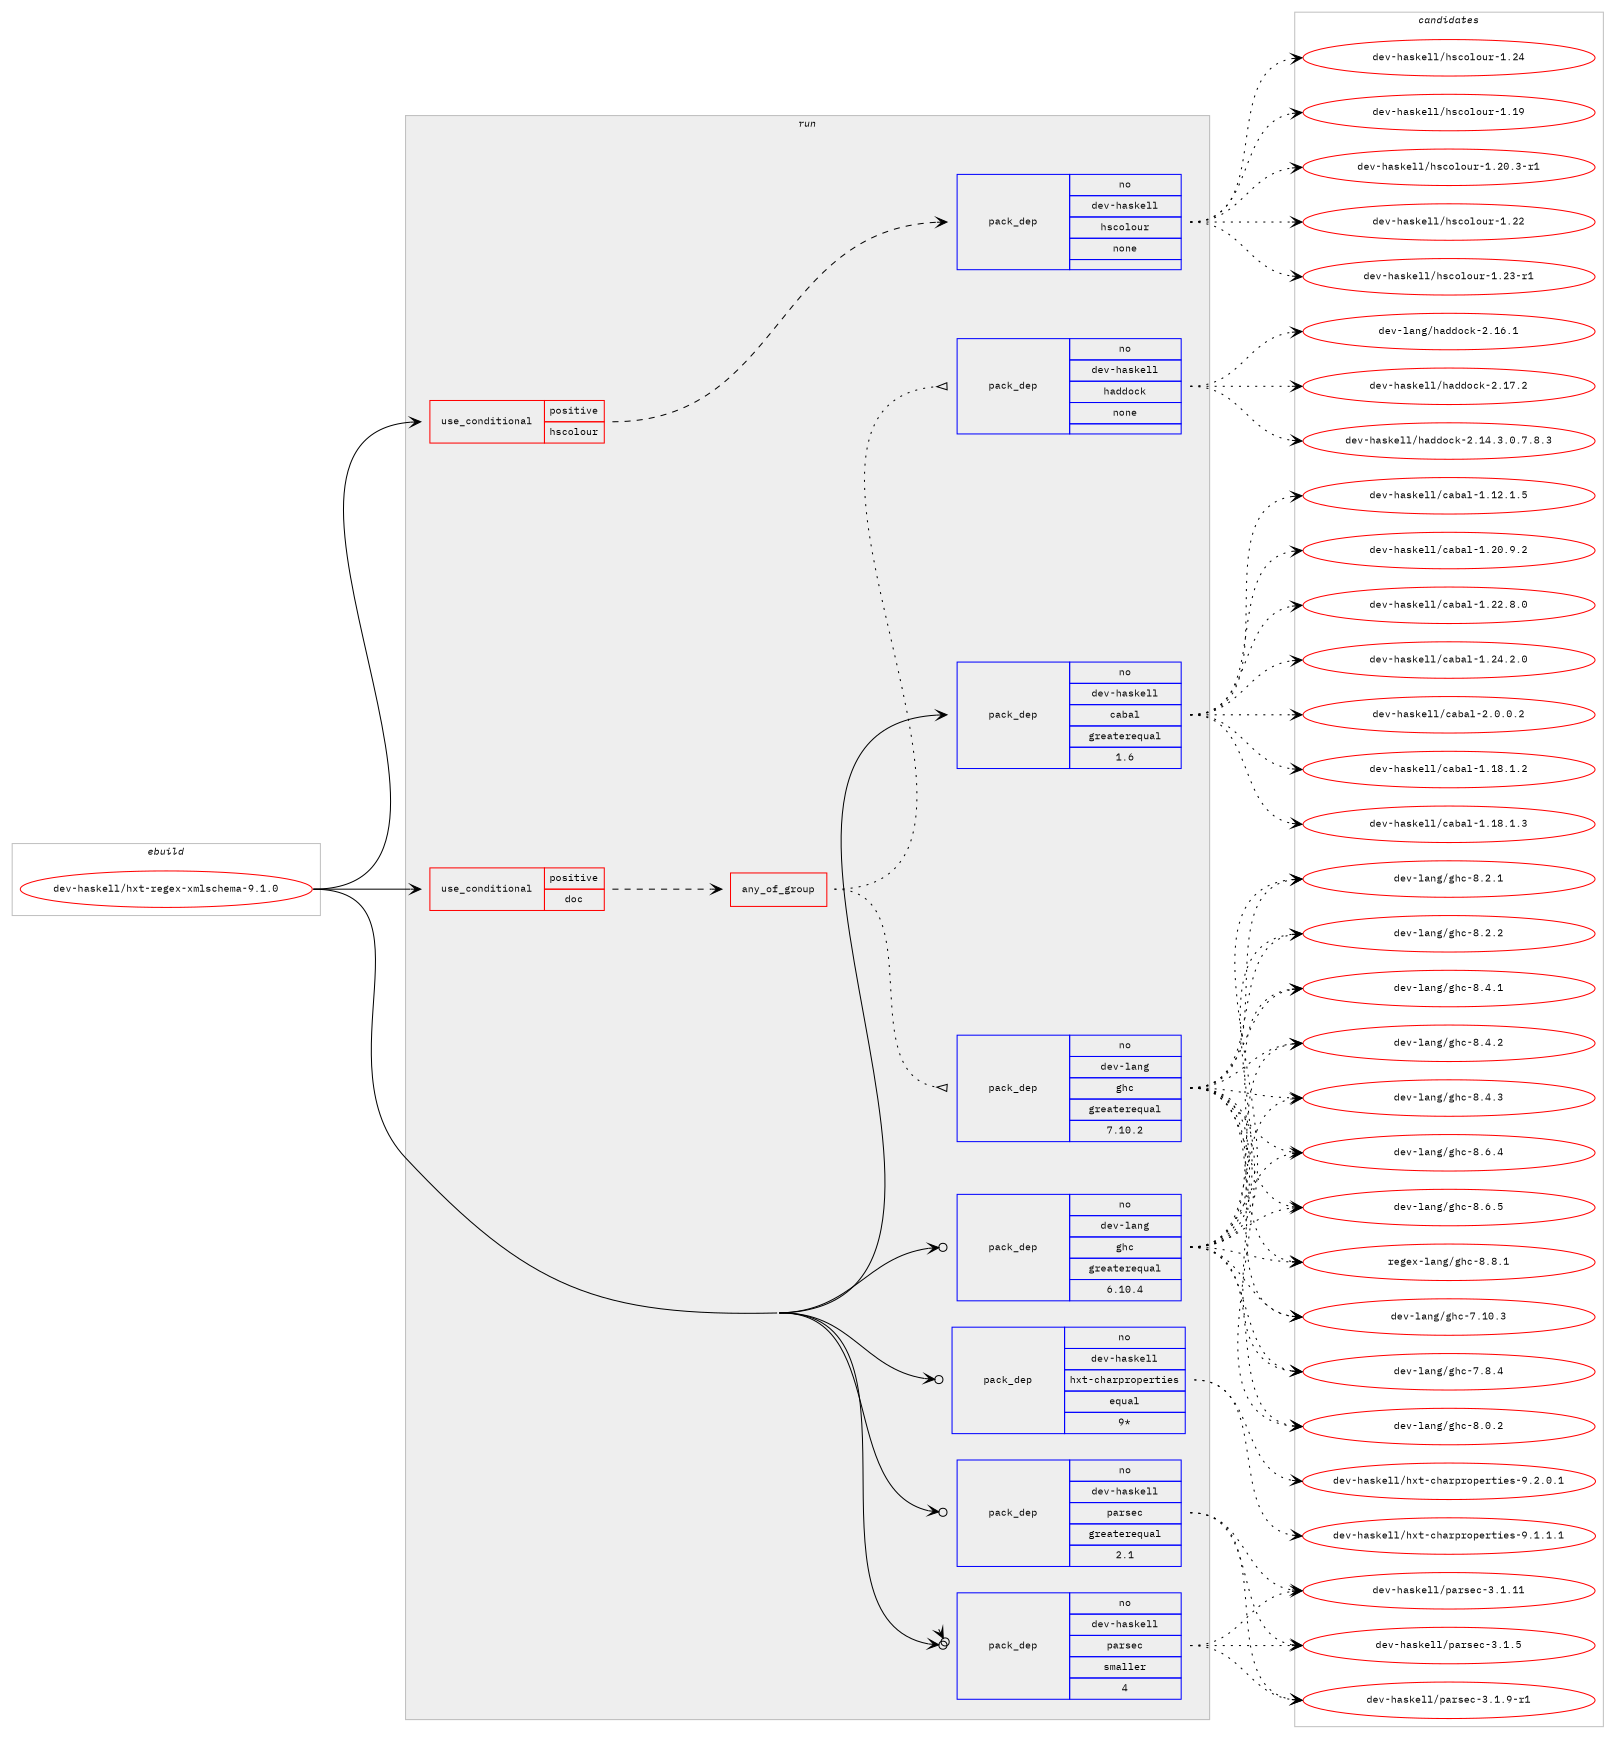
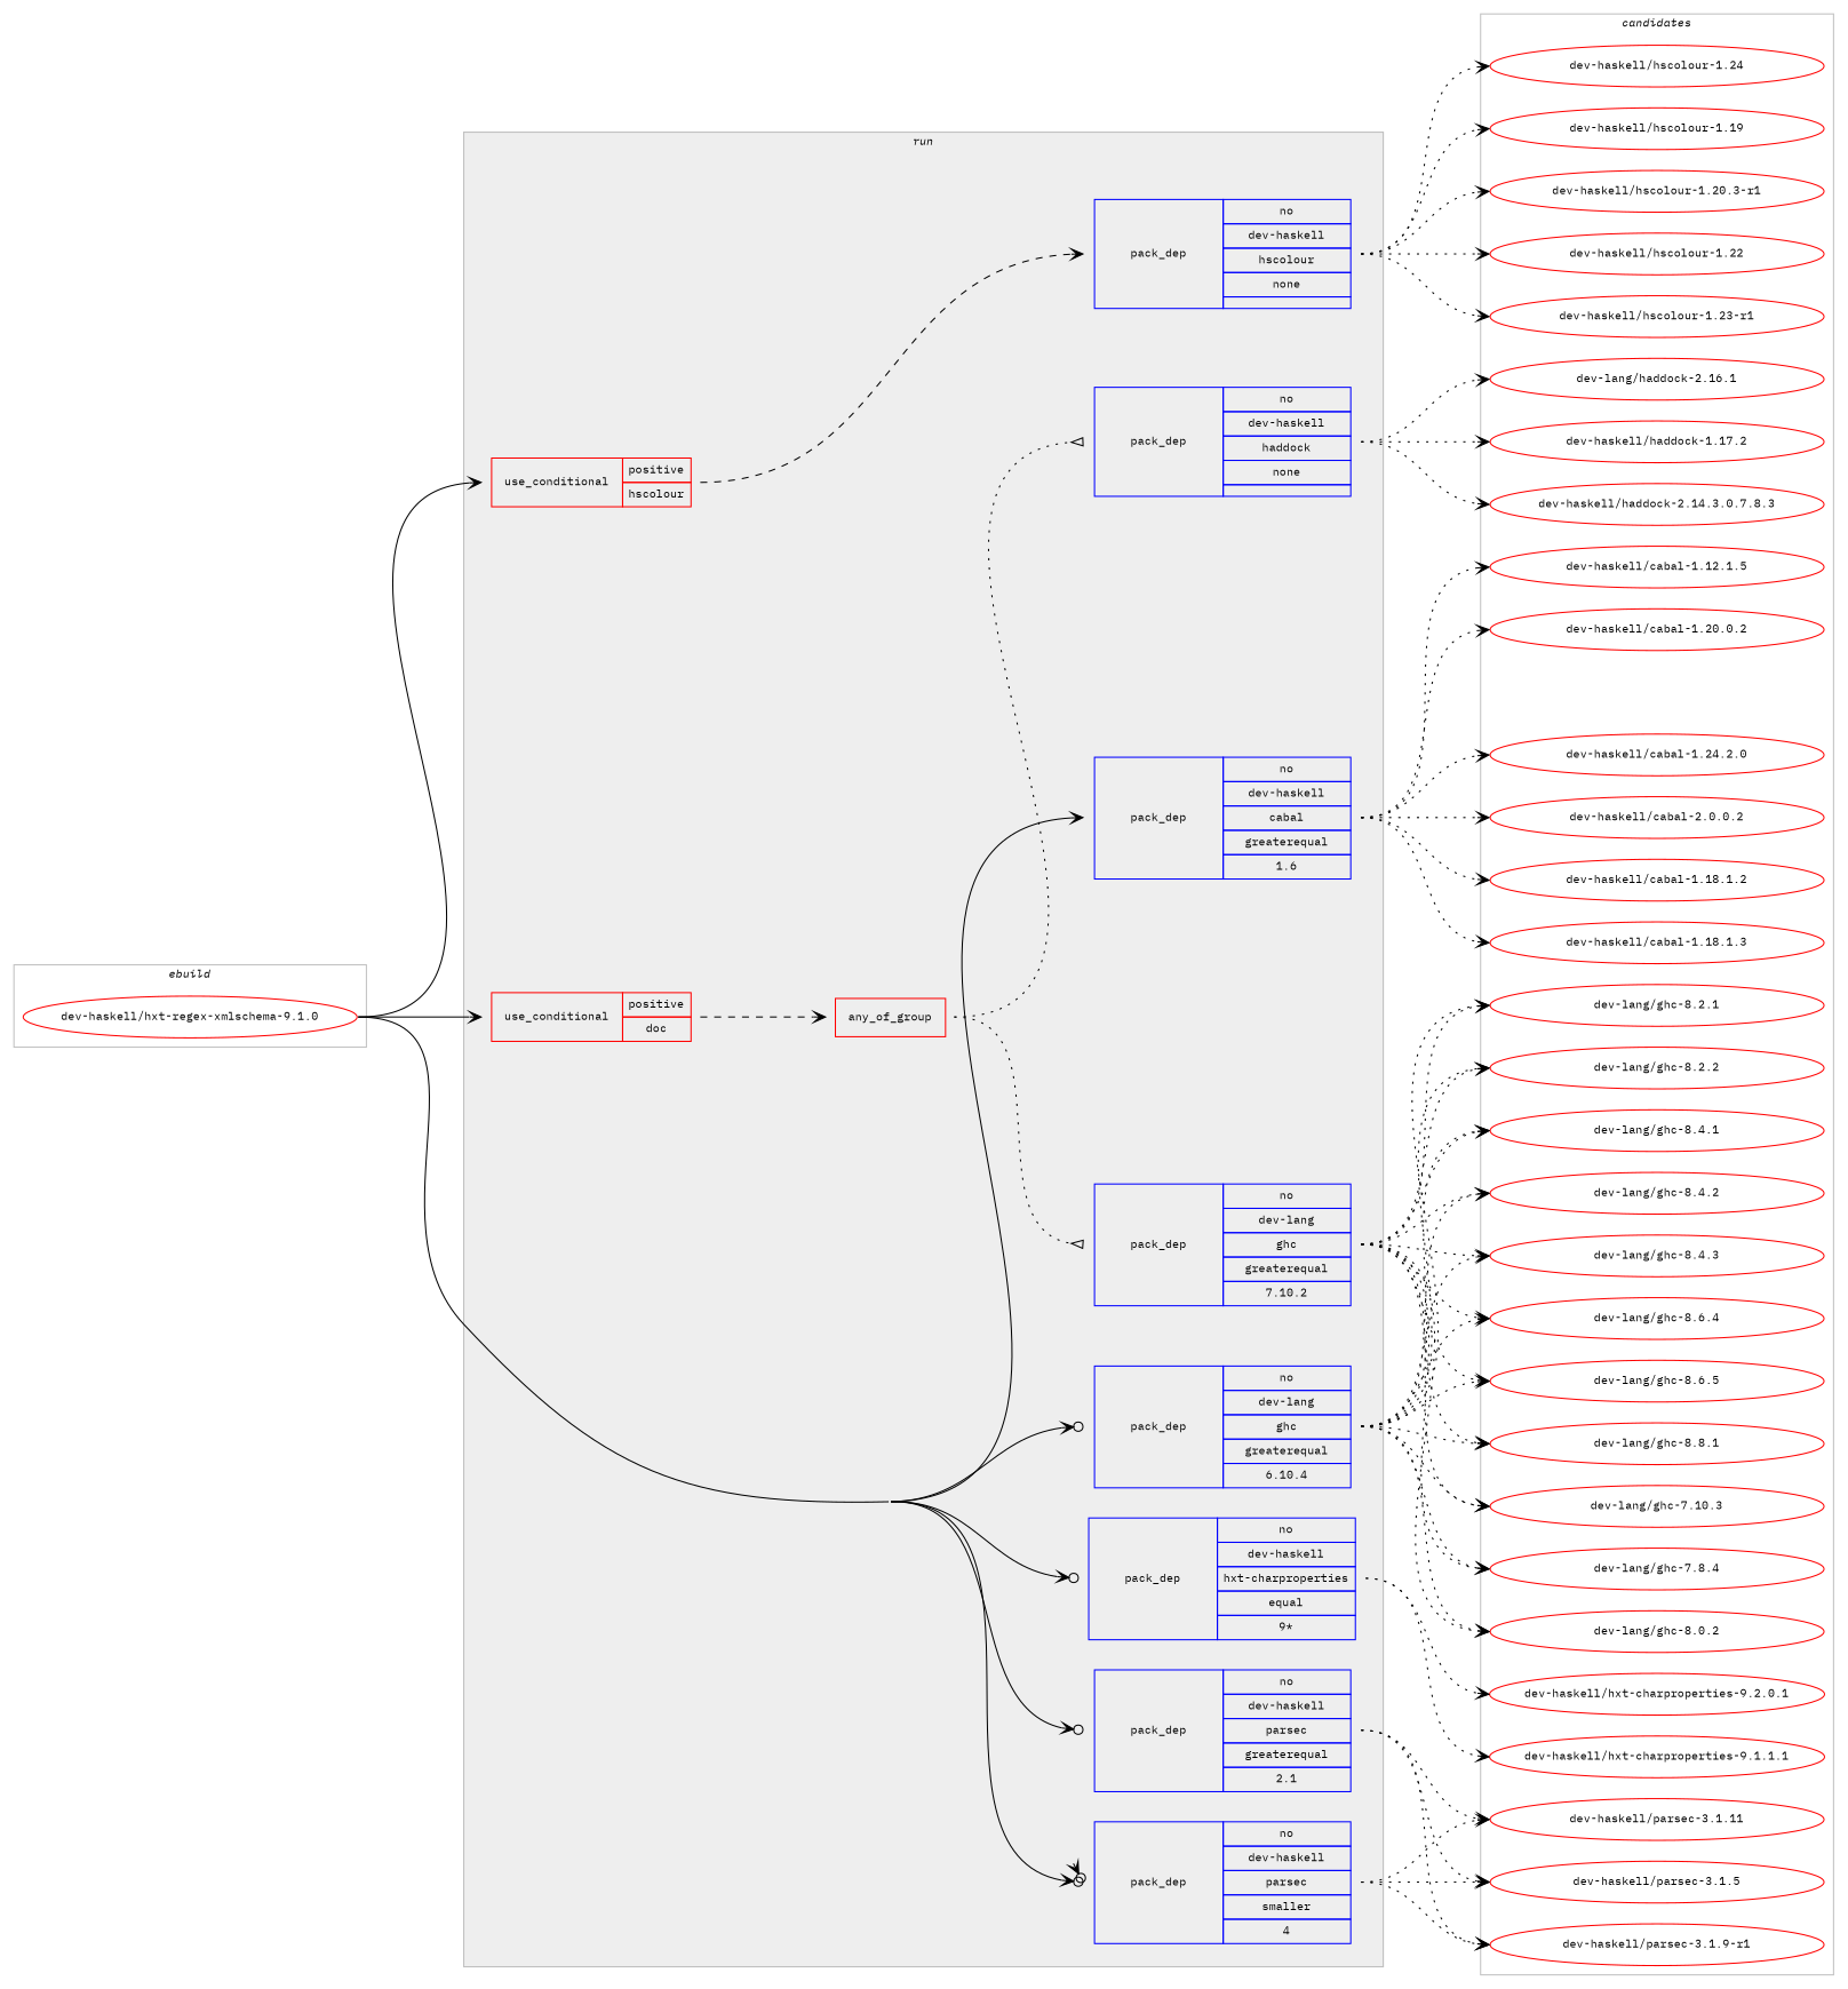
  digraph {
    compound=true
    concentrate=true
    fontname="IBM Plex Mono"
    fontsize=10
    newrank=true
    rankdir=LR
    ranksep=1.5
    node [color=red fontname="IBM Plex Mono" fontsize=10]
    edge [arrowhead=vee fontname="IBM Plex Mono" headport=w style=dotted tailport=e weight=100]
    n1 [label="dev-haskell/hxt-regex-xmlschema-9.1.0" width=4]
    n2 [color=blue label=<<TABLE BORDER="0" CELLBORDER="1" CELLSPACING="0" CELLPADDING="4" WIDTH="220"><TR><TD ROWSPAN="6" CELLPADDING="30">pack_dep</TD></TR><TR><TD WIDTH="110">no</TD></TR><TR><TD>dev-haskell</TD></TR><TR><TD>haddock</TD></TR><TR><TD>none</TD></TR><TR><TD></TD></TR></TABLE>> shape=none]
    n3 [color=blue label=<<TABLE BORDER="0" CELLBORDER="1" CELLSPACING="0" CELLPADDING="4" WIDTH="220"><TR><TD ROWSPAN="6" CELLPADDING="30">pack_dep</TD></TR><TR><TD WIDTH="110">no</TD></TR><TR><TD>dev-lang</TD></TR><TR><TD>ghc</TD></TR><TR><TD>greaterequal</TD></TR><TR><TD>7.10.2</TD></TR></TABLE>> shape=none]
    n4 [label=<<TABLE BORDER="0" CELLBORDER="1" CELLSPACING="0" CELLPADDING="4"><TR><TD CELLPADDING="10">any_of_group</TD></TR></TABLE>> shape=none]
    n5 [label=<<TABLE BORDER="0" CELLBORDER="1" CELLSPACING="0" CELLPADDING="4"><TR><TD ROWSPAN="3" CELLPADDING="10">use_conditional</TD></TR><TR><TD>positive</TD></TR><TR><TD>doc</TD></TR></TABLE>> shape=none]
    n6 [color=blue label=<<TABLE BORDER="0" CELLBORDER="1" CELLSPACING="0" CELLPADDING="4" WIDTH="220"><TR><TD ROWSPAN="6" CELLPADDING="30">pack_dep</TD></TR><TR><TD WIDTH="110">no</TD></TR><TR><TD>dev-haskell</TD></TR><TR><TD>hscolour</TD></TR><TR><TD>none</TD></TR><TR><TD></TD></TR></TABLE>> shape=none]
    n7 [label=<<TABLE BORDER="0" CELLBORDER="1" CELLSPACING="0" CELLPADDING="4"><TR><TD ROWSPAN="3" CELLPADDING="10">use_conditional</TD></TR><TR><TD>positive</TD></TR><TR><TD>hscolour</TD></TR></TABLE>> shape=none]
    n8 [color=blue label=<<TABLE BORDER="0" CELLBORDER="1" CELLSPACING="0" CELLPADDING="4" WIDTH="220"><TR><TD ROWSPAN="6" CELLPADDING="30">pack_dep</TD></TR><TR><TD WIDTH="110">no</TD></TR><TR><TD>dev-haskell</TD></TR><TR><TD>cabal</TD></TR><TR><TD>greaterequal</TD></TR><TR><TD>1.6</TD></TR></TABLE>> shape=none]
    n9 [color=blue label=<<TABLE BORDER="0" CELLBORDER="1" CELLSPACING="0" CELLPADDING="4" WIDTH="220"><TR><TD ROWSPAN="6" CELLPADDING="30">pack_dep</TD></TR><TR><TD WIDTH="110">no</TD></TR><TR><TD>dev-haskell</TD></TR><TR><TD>hxt-charproperties</TD></TR><TR><TD>equal</TD></TR><TR><TD>9*</TD></TR></TABLE>> shape=none]
    n10 [color=blue label=<<TABLE BORDER="0" CELLBORDER="1" CELLSPACING="0" CELLPADDING="4" WIDTH="220"><TR><TD ROWSPAN="6" CELLPADDING="30">pack_dep</TD></TR><TR><TD WIDTH="110">no</TD></TR><TR><TD>dev-haskell</TD></TR><TR><TD>parsec</TD></TR><TR><TD>greaterequal</TD></TR><TR><TD>2.1</TD></TR></TABLE>> shape=none]
    n11 [color=blue label=<<TABLE BORDER="0" CELLBORDER="1" CELLSPACING="0" CELLPADDING="4" WIDTH="220"><TR><TD ROWSPAN="6" CELLPADDING="30">pack_dep</TD></TR><TR><TD WIDTH="110">no</TD></TR><TR><TD>dev-haskell</TD></TR><TR><TD>parsec</TD></TR><TR><TD>smaller</TD></TR><TR><TD>4</TD></TR></TABLE>> shape=none]
    n12 [color=blue label=<<TABLE BORDER="0" CELLBORDER="1" CELLSPACING="0" CELLPADDING="4" WIDTH="220"><TR><TD ROWSPAN="6" CELLPADDING="30">pack_dep</TD></TR><TR><TD WIDTH="110">no</TD></TR><TR><TD>dev-lang</TD></TR><TR><TD>ghc</TD></TR><TR><TD>greaterequal</TD></TR><TR><TD>6.10.4</TD></TR></TABLE>> shape=none]
    n13 [label="dev-haskell/haddock-2.14.3.0.7.8.3" width=4]
    n14 [label="dev-lang/haddock-2.16.1" width=4]
-   n15 [label="dev-haskell/haddock-2.17.2" width=4]
+   n15 [label="dev-haskell/haddock-1.17.2" width=4]
    n16 [label="dev-lang/ghc-7.10.3" width=4]
    n17 [label="dev-lang/ghc-7.8.4" width=4]
    n18 [label="dev-lang/ghc-8.0.2" width=4]
    n19 [label="dev-lang/ghc-8.2.1" width=4]
    n20 [label="dev-lang/ghc-8.2.2" width=4]
    n21 [label="dev-lang/ghc-8.4.1" width=4]
    n22 [label="dev-lang/ghc-8.4.2" width=4]
    n23 [label="dev-lang/ghc-8.4.3" width=4]
    n24 [label="dev-lang/ghc-8.6.4" width=4]
    n25 [label="dev-lang/ghc-8.6.5" width=4]
-   n26 [label="regex-lang/ghc-8.8.1" width=4]
+   n26 [label="dev-lang/ghc-8.8.1" width=4]
    n27 [label="dev-haskell/hscolour-1.19" width=4]
    n28 [label="dev-haskell/hscolour-1.20.3-r1" width=4]
    n29 [label="dev-haskell/hscolour-1.22" width=4]
    n30 [label="dev-haskell/hscolour-1.23-r1" width=4]
    n31 [label="dev-haskell/hscolour-1.24" width=4]
    n32 [label="dev-haskell/cabal-1.18.1.2" width=4]
    n33 [label="dev-haskell/cabal-1.18.1.3" width=4]
    n34 [label="dev-haskell/cabal-1.12.1.5" width=4]
-   n35 [label="dev-haskell/cabal-1.20.9.2" width=4]
-   n36 [label="dev-haskell/cabal-1.22.8.0" width=4]
+   n35 [label="dev-haskell/cabal-1.20.0.2" width=4]
    n37 [label="dev-haskell/cabal-1.24.2.0" width=4]
    n38 [label="dev-haskell/cabal-2.0.0.2" width=4]
    n39 [label="dev-haskell/hxt-charproperties-9.1.1.1" width=4]
    n40 [label="dev-haskell/hxt-charproperties-9.2.0.1" width=4]
    n41 [label="dev-haskell/parsec-3.1.11" width=4]
    n42 [label="dev-haskell/parsec-3.1.5" width=4]
    n43 [label="dev-haskell/parsec-3.1.9-r1" width=4]
    subgraph cluster_1 {
      color=gray
      label=<<i>ebuild</i>>
      rank=same
      n1
    }
    subgraph cluster_2 {
      color=gray
      label=<<i>dependencies</i>>
      subgraph cluster_3 {
        color=gray
        fillcolor="#eeeeee"
        label=<<i>compile</i>>
        style=filled
        subgraph sub_4 {
          color=gray
          fillcolor="#eeeeee"
          label=<<i>compile</i>>
          style=filled
          n5
          subgraph sub_5 {
            color=gray
            fillcolor="#eeeeee"
            label=<<i>compile</i>>
            style=filled
            n4
            subgraph sub_6 {
              color=gray
              fillcolor="#eeeeee"
              label=<<i>compile</i>>
              style=filled
              n2
            }
            subgraph sub_7 {
              color=gray
              fillcolor="#eeeeee"
              label=<<i>compile</i>>
              style=filled
              n3
            }
          }
        }
        subgraph sub_8 {
          color=gray
          fillcolor="#eeeeee"
          label=<<i>compile</i>>
          style=filled
          n7
          subgraph sub_9 {
            color=gray
            fillcolor="#eeeeee"
            label=<<i>compile</i>>
            style=filled
            n6
          }
        }
        subgraph sub_10 {
          color=gray
          fillcolor="#eeeeee"
          label=<<i>compile</i>>
          style=filled
          n8
        }
      }
      subgraph cluster_11 {
        color=gray
        fillcolor="#eeeeee"
        label=<<i>compile and run</i>>
        style=filled
        subgraph sub_12 {
          color=gray
          fillcolor="#eeeeee"
          label=<<i>compile and run</i>>
          style=filled
          n9
        }
        subgraph sub_13 {
          color=gray
          fillcolor="#eeeeee"
          label=<<i>compile and run</i>>
          style=filled
          n10
        }
        subgraph sub_14 {
          color=gray
          fillcolor="#eeeeee"
          label=<<i>compile and run</i>>
          style=filled
          n11
        }
        subgraph sub_15 {
          color=gray
          fillcolor="#eeeeee"
          label=<<i>compile and run</i>>
          style=filled
          n12
        }
      }
      subgraph cluster_16 {
        color=gray
        fillcolor="#eeeeee"
        label=<<i>run</i>>
        style=filled
      }
    }
    subgraph cluster_17 {
      color=gray
      label=<<i>candidates</i>>
      rank=same
      subgraph sub_18 {
        color=black
        label=<<i>candidates</i>>
        nodesep=1
        rank=same
        n13
        n14
        n15
      }
      subgraph sub_19 {
        color=black
        label=<<i>candidates</i>>
        nodesep=1
        rank=same
        n16
        n17
        n18
        n19
        n20
        n21
        n22
        n23
        n24
        n25
        n26
      }
      subgraph sub_20 {
        color=black
        label=<<i>candidates</i>>
        nodesep=1
        rank=same
        n27
        n28
        n29
        n30
        n31
      }
      subgraph sub_21 {
        color=black
        label=<<i>candidates</i>>
        nodesep=1
        rank=same
        n32
        n33
        n34
        n35
-       n36
        n37
        n38
      }
      subgraph sub_22 {
        color=black
        label=<<i>candidates</i>>
        nodesep=1
        rank=same
        n39
        n40
      }
      subgraph sub_23 {
        color=black
        label=<<i>candidates</i>>
        nodesep=1
        rank=same
        n41
        n42
        n43
      }
      subgraph sub_24 {
        color=black
        label=<<i>candidates</i>>
        nodesep=1
        rank=same
        n41
        n42
        n43
      }
      subgraph sub_25 {
        color=black
        label=<<i>candidates</i>>
        nodesep=1
        rank=same
        n16
        n17
        n18
        n19
        n20
        n21
        n22
        n23
        n24
        n25
        n26
      }
    }
    n1 -> n5 [style=solid weight=20]
    n1 -> n7 [style=solid weight=20]
    n1 -> n8 [style=solid weight=20]
    n1 -> n9 [arrowhead=odotvee style=solid weight=20]
    n1 -> n10 [arrowhead=odotvee style=solid weight=20]
    n1 -> n11 [arrowhead=odotvee style=solid weight=20]
    n1 -> n12 [arrowhead=odotvee style=solid weight=20]
    n2 -> n13
    n2 -> n14
    n2 -> n15
    n3 -> n16
    n3 -> n17
    n3 -> n18
    n3 -> n19
    n3 -> n20
    n3 -> n21
    n3 -> n22
    n3 -> n23
    n3 -> n24
    n3 -> n25
    n3 -> n26
    n4 -> n2 [arrowhead=oinv weight=20]
    n4 -> n3 [arrowhead=oinv weight=20]
    n5 -> n4 [style=dashed weight=20]
    n6 -> n27
    n6 -> n28
    n6 -> n29
    n6 -> n30
    n6 -> n31
    n7 -> n6 [style=dashed weight=20]
    n8 -> n32
    n8 -> n33
    n8 -> n34
    n8 -> n35
-   n8 -> n36
    n8 -> n37
    n8 -> n38
    n9 -> n39
    n9 -> n40
    n10 -> n41
    n10 -> n42
    n10 -> n43
    n11 -> n41
    n11 -> n42
    n11 -> n43
    n12 -> n16
    n12 -> n17
    n12 -> n18
    n12 -> n19
    n12 -> n20
    n12 -> n21
    n12 -> n22
    n12 -> n23
    n12 -> n24
    n12 -> n25
    n12 -> n26
  }
